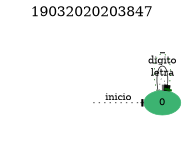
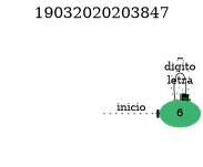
  digraph {
    fontsize=20
    label=19032020203847
    labelloc=t
    rankdir=LR
    edge [color=black style=dotted arrowhead=box]
-   0 [color=mediumseagreen style=filled]
+   0 [color=mediumseagreen style=filled label=6]
    secret_node [color=midnightblue fontcolor=white shape=circle style=invis]
    0 -> 0 [color=gray40 label=letra]
    0 -> 0 [label=digito style=solid]
    0 -> 0 [color=darkgreen label=_ arrowhead=tee]
    secret_node -> 0 [label=inicio arrowhead=tee]
  }
